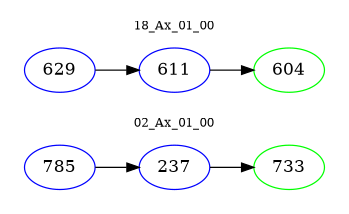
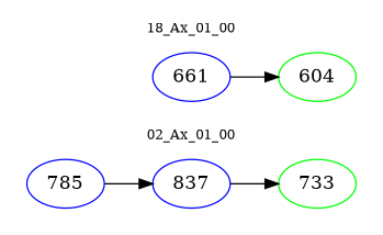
  digraph {
    rankdir=LR
    node [color=blue]
    edge [color=black]
    n1 [label=785]
-   n2 [label=237]
+   n2 [label=837]
    n3 [color=green label=733]
-   n4 [label=629]
-   n5 [label=611]
+   n5 [label=661]
    n6 [color=green label=604]
    subgraph cluster_1 {
      color=white
      fontsize=10
      label="02_Ax_01_00"
      n1
      n2
      n3
    }
    subgraph cluster_2 {
      color=white
      fontsize=10
      label="18_Ax_01_00"
-     n4
      n5
      n6
    }
    n1 -> n2
    n2 -> n3
-   n4 -> n5
    n5 -> n6
  }
